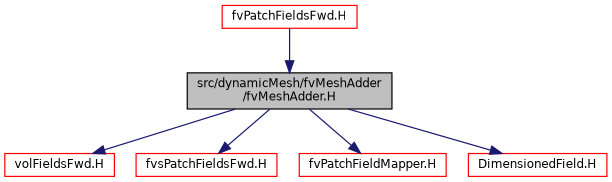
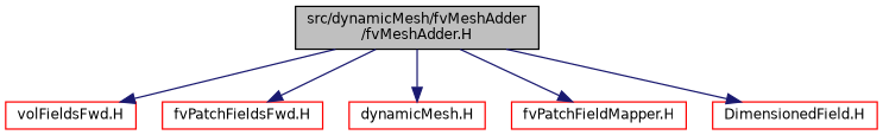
  digraph {
    node [color=red fontname=Helvetica fontsize=10 shape=record]
    edge [color=midnightblue fontname=Helvetica fontsize=10 labelfontname=Helvetica labelfontsize=10 style=solid]
    n1 [color=black fillcolor=grey75 fontcolor=black height=0.2 label="src/dynamicMesh/fvMeshAdder\l/fvMeshAdder.H" style=filled width=0.4]
    n2 [height=0.2 label="volFieldsFwd.H" width=0.4]
    n3 [height=0.2 label="fvPatchFieldsFwd.H" width=0.4]
-   n4 [height=0.2 label="fvsPatchFieldsFwd.H" width=0.4]
+   n4 [height=0.2 label="dynamicMesh.H" width=0.4]
    n5 [height=0.2 label="fvPatchFieldMapper.H" width=0.4]
    n6 [height=0.2 label="DimensionedField.H" width=0.4]
    n1 -> n2
-   n3 -> n1
+   n1 -> n3
    n1 -> n4
    n1 -> n5
    n1 -> n6
  }
